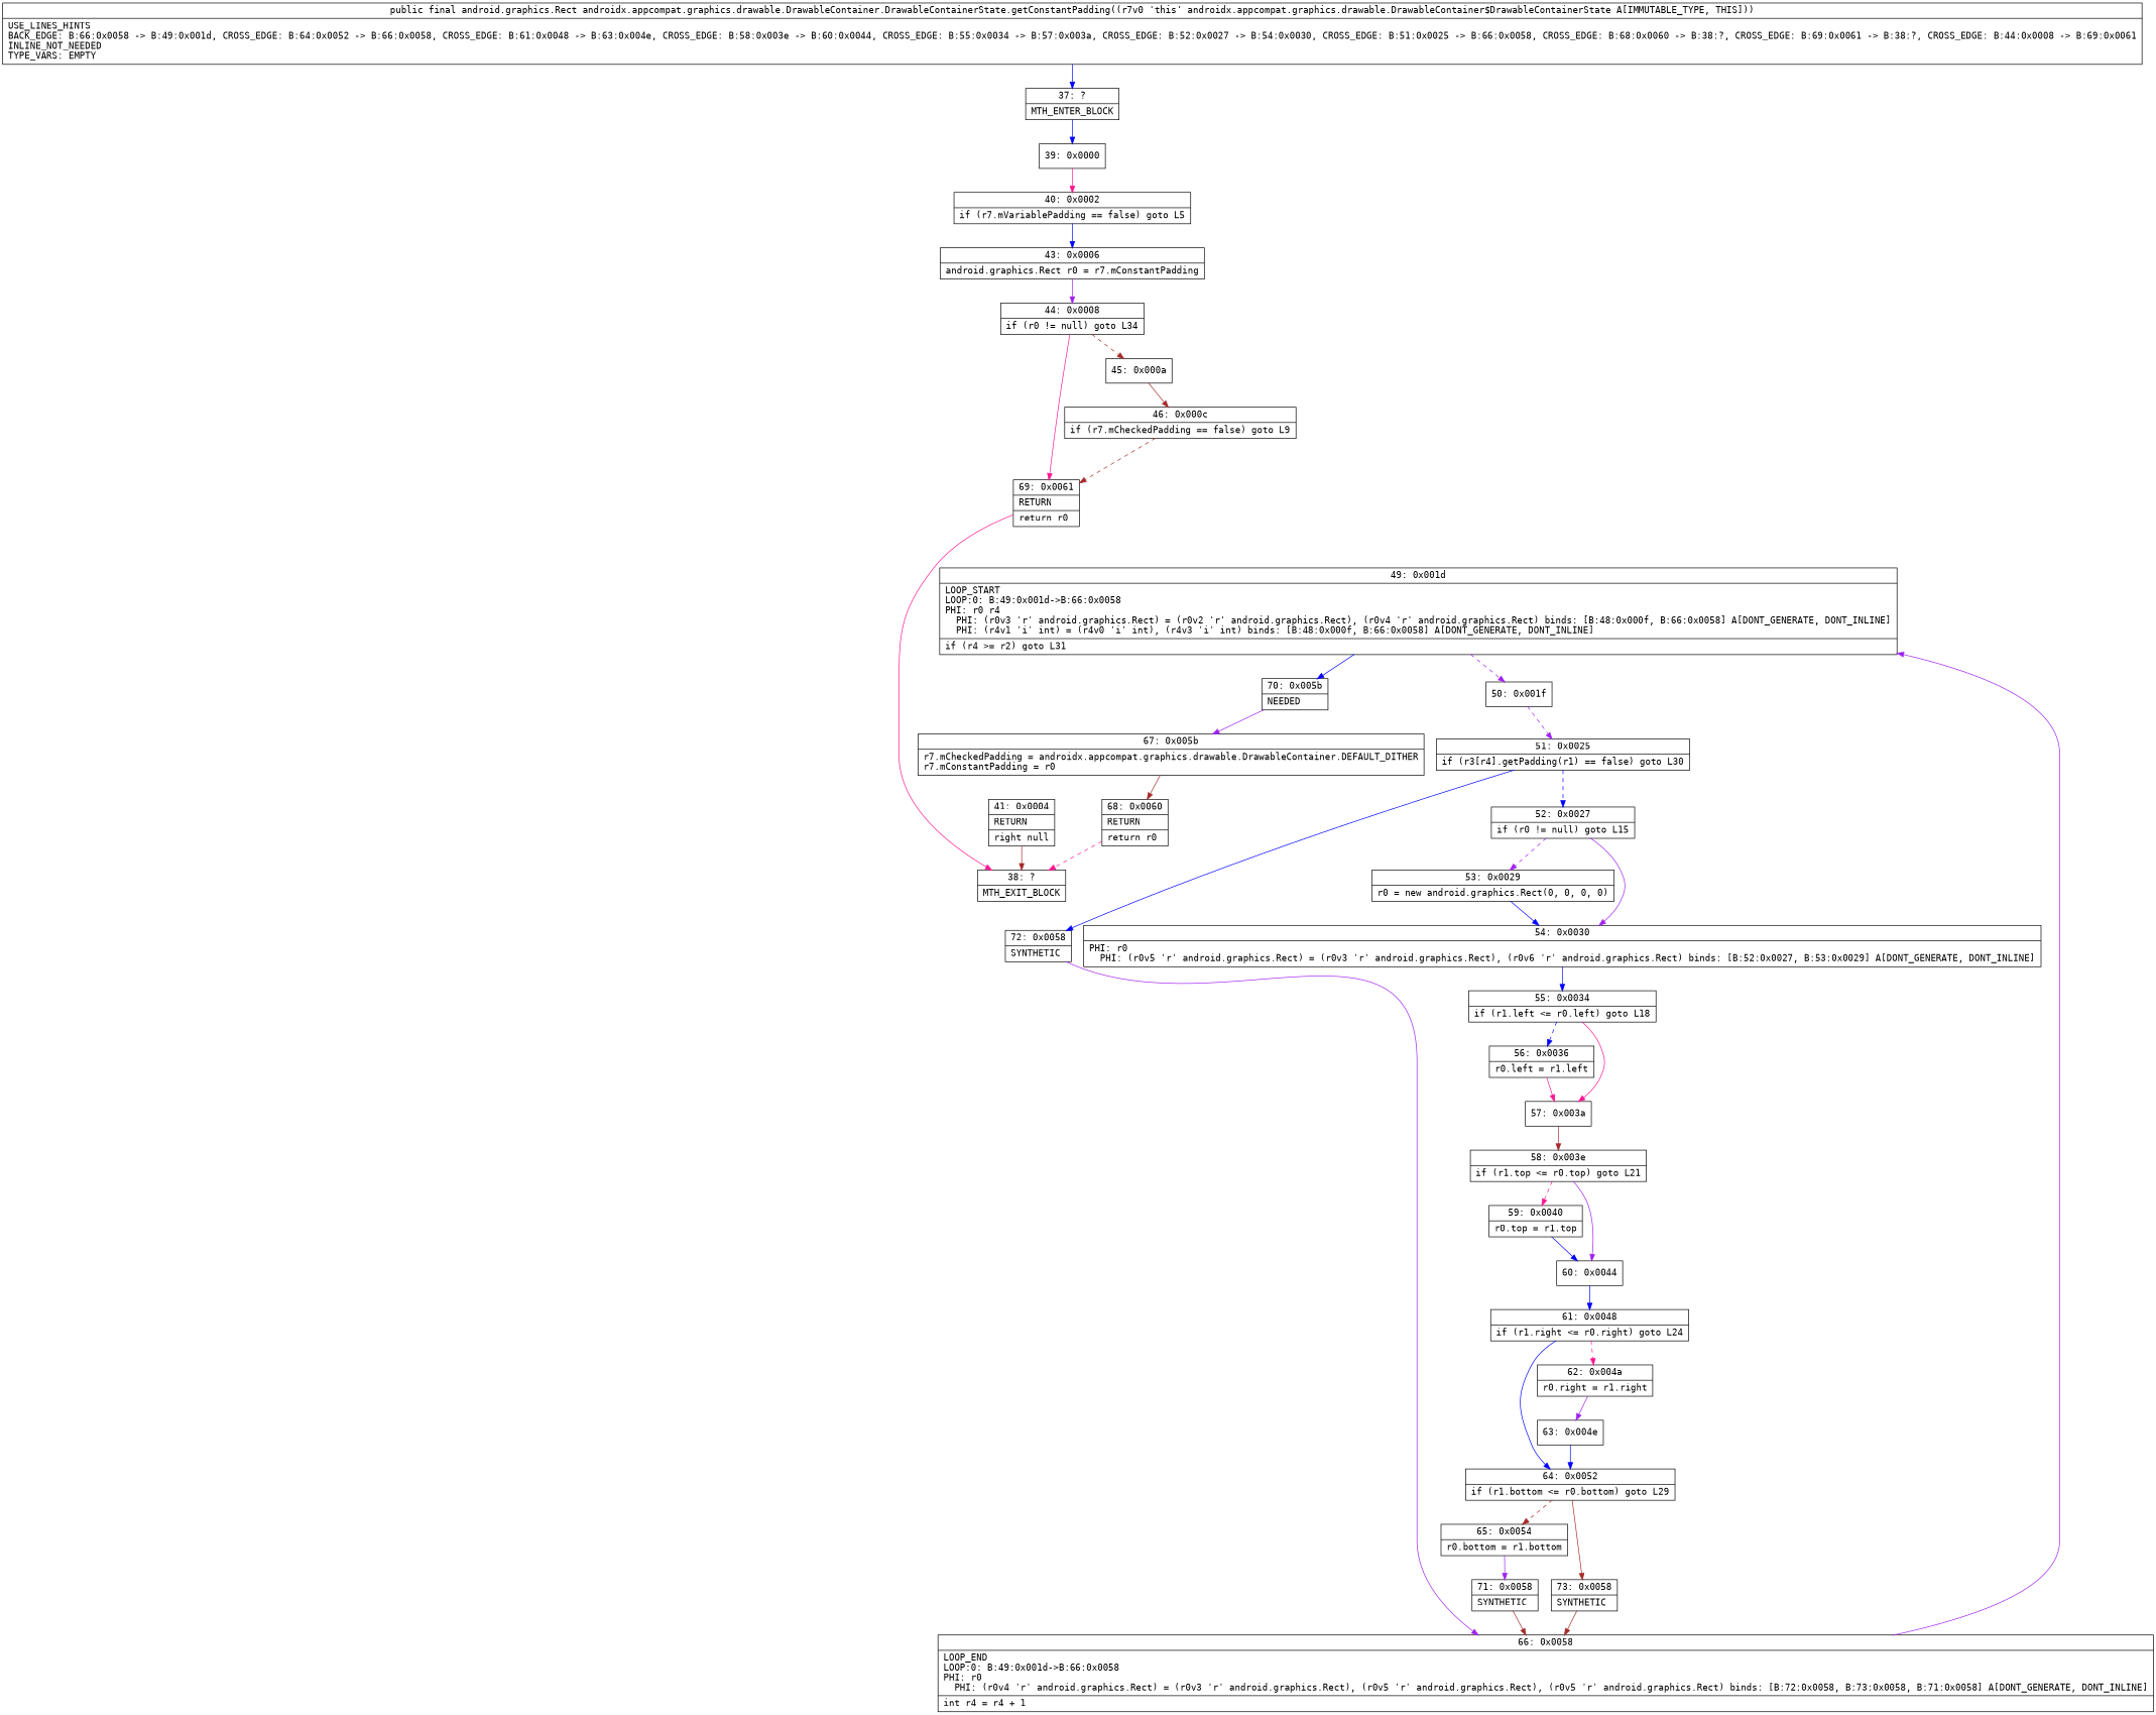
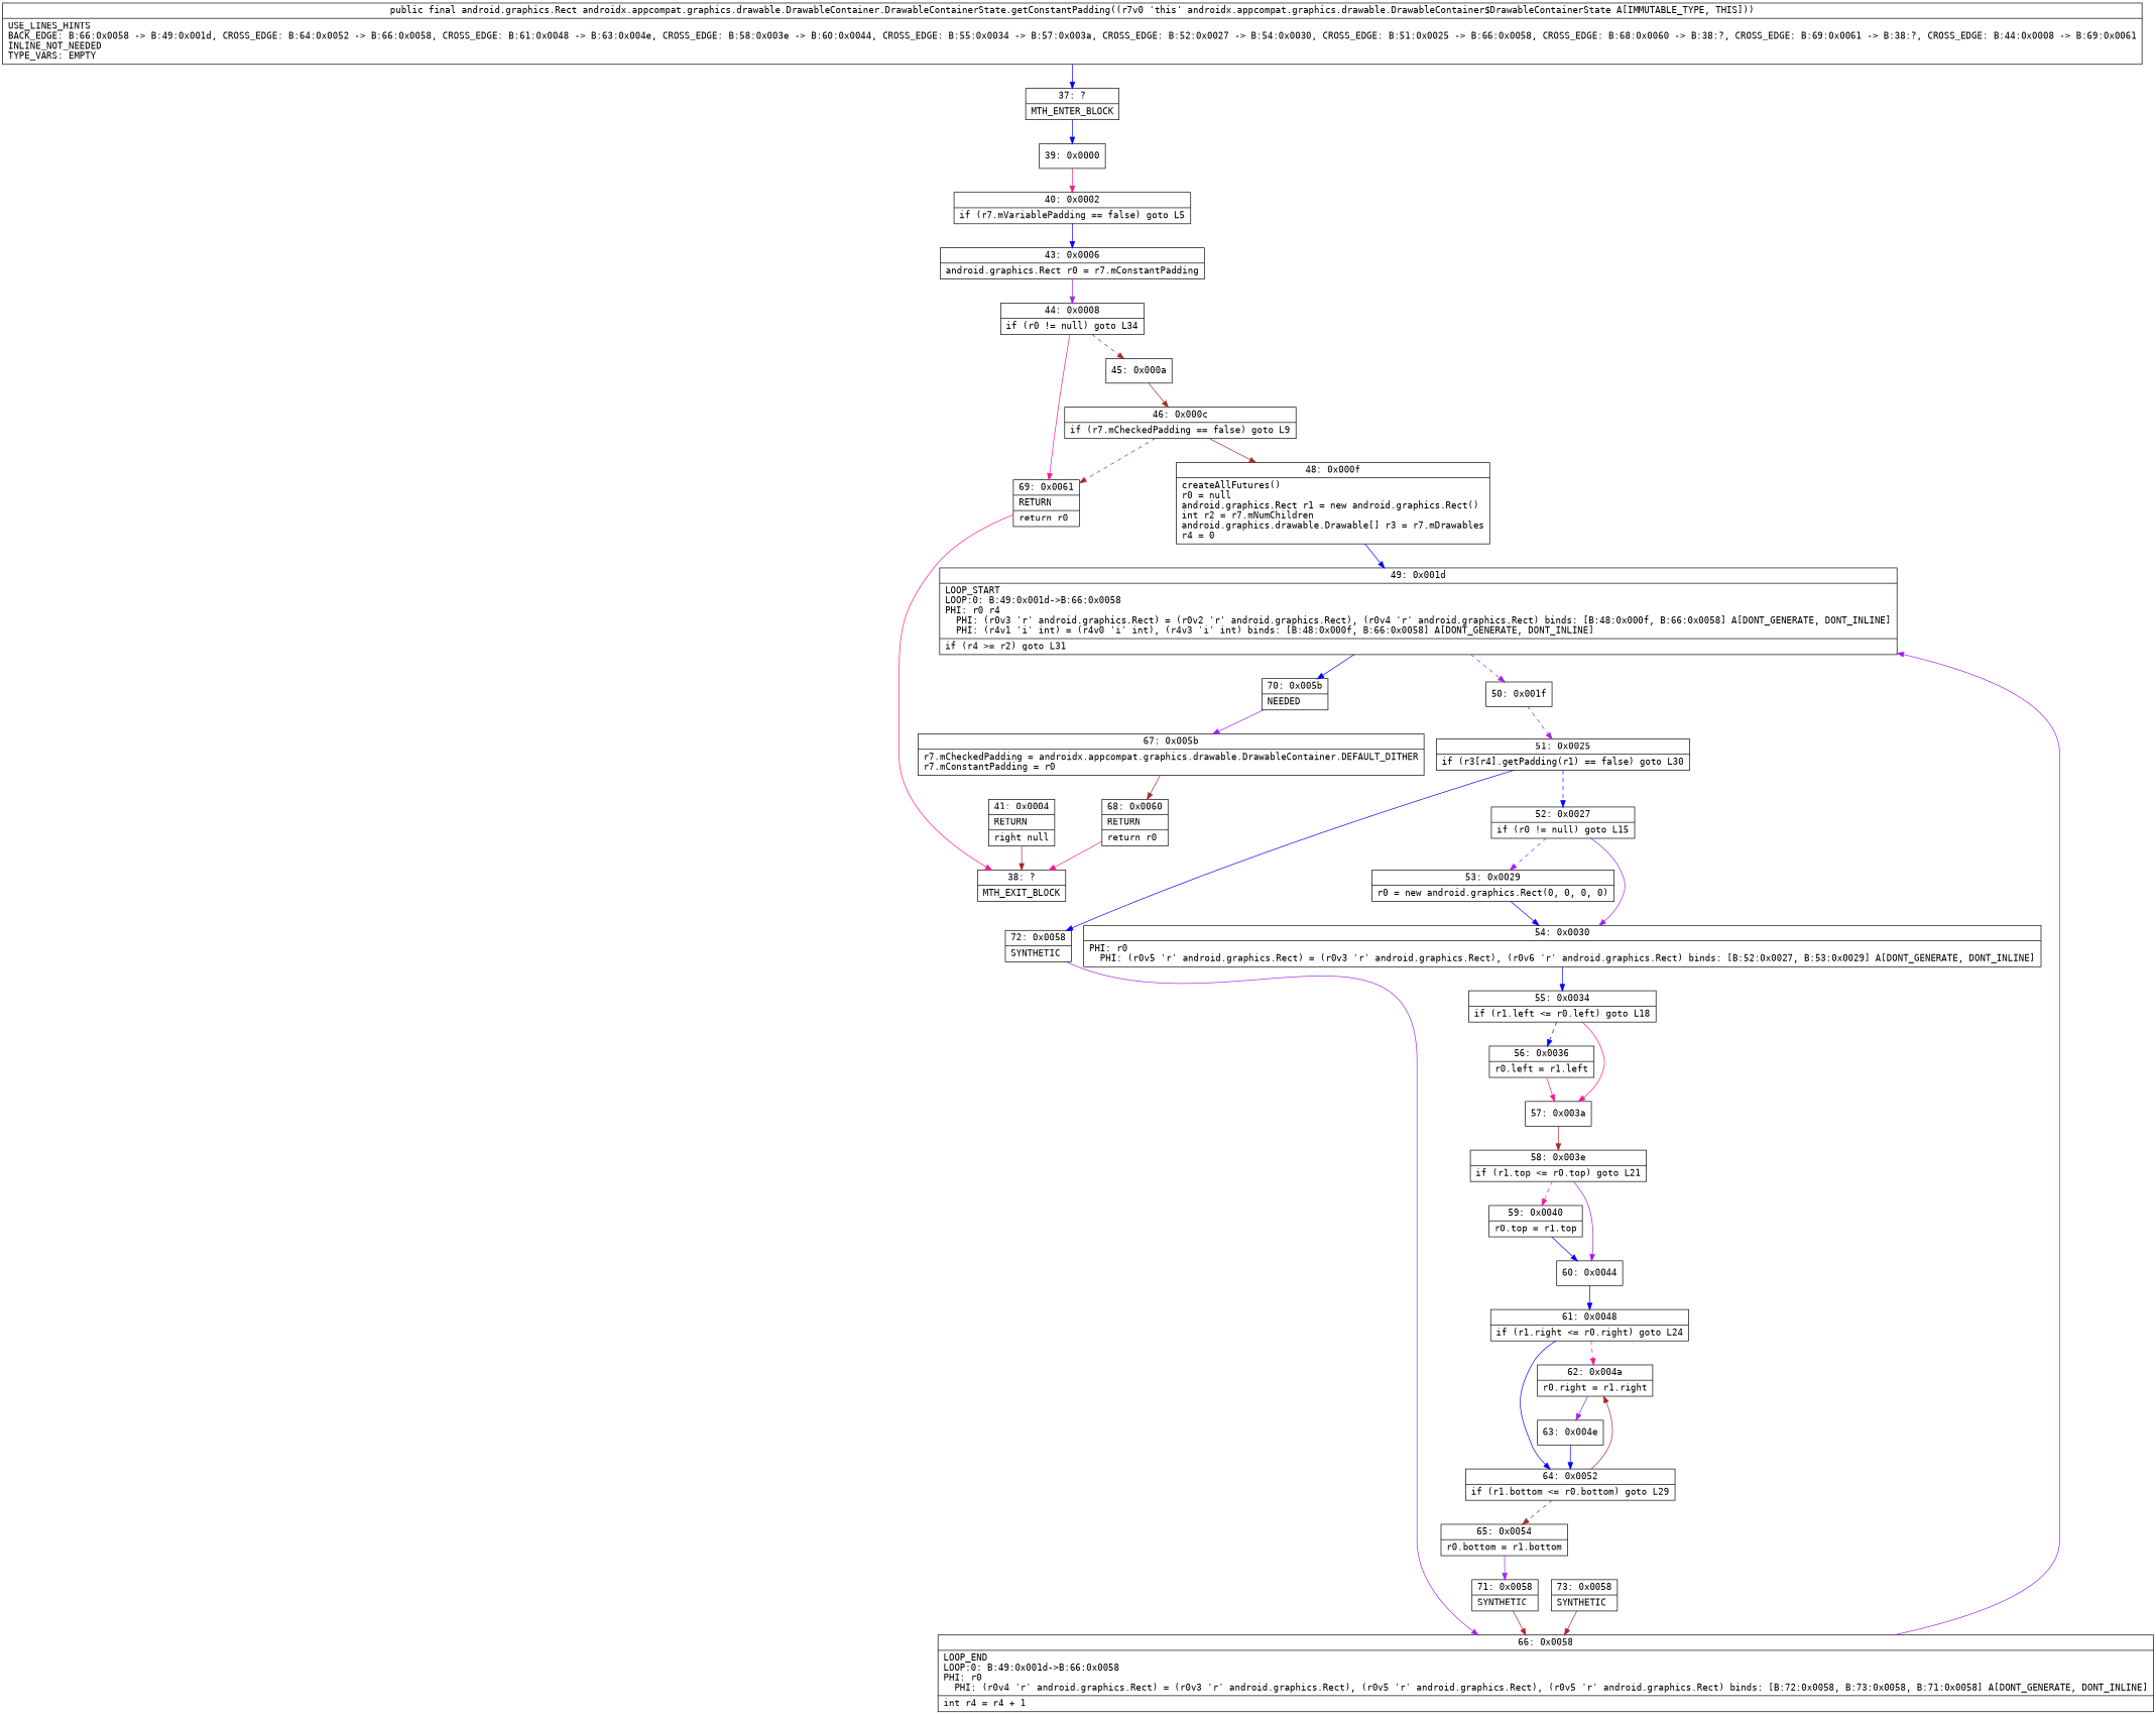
  digraph {
    fontname="DejaVu Sans Mono"
    node [fontname="DejaVu Sans Mono" shape=record]
    edge [color=blue fontname="DejaVu Sans Mono"]
    n1 [label="{37\:\ ?|MTH_ENTER_BLOCK\l}"]
    n2 [label="{39\:\ 0x0000}"]
    n3 [label="{40\:\ 0x0002|if (r7.mVariablePadding == false) goto L5\l}"]
    n4 [label="{43\:\ 0x0006|android.graphics.Rect r0 = r7.mConstantPadding\l}"]
    n5 [label="{41\:\ 0x0004|RETURN\l|right null\l}"]
    n6 [label="{38\:\ ?|MTH_EXIT_BLOCK\l}"]
    n7 [label="{44\:\ 0x0008|if (r0 != null) goto L34\l}"]
    n8 [label="{45\:\ 0x000a}"]
    n9 [label="{69\:\ 0x0061|RETURN\l|return r0\l}"]
    n10 [label="{46\:\ 0x000c|if (r7.mCheckedPadding == false) goto L9\l}"]
+   n11 [label="{48\:\ 0x000f|createAllFutures()\lr0 = null\landroid.graphics.Rect r1 = new android.graphics.Rect()\lint r2 = r7.mNumChildren\landroid.graphics.drawable.Drawable[] r3 = r7.mDrawables\lr4 = 0\l}"]
    n12 [label="{49\:\ 0x001d|LOOP_START\lLOOP:0: B:49:0x001d\-\>B:66:0x0058\lPHI: r0 r4 \l  PHI: (r0v3 'r' android.graphics.Rect) = (r0v2 'r' android.graphics.Rect), (r0v4 'r' android.graphics.Rect) binds: [B:48:0x000f, B:66:0x0058] A[DONT_GENERATE, DONT_INLINE]\l  PHI: (r4v1 'i' int) = (r4v0 'i' int), (r4v3 'i' int) binds: [B:48:0x000f, B:66:0x0058] A[DONT_GENERATE, DONT_INLINE]\l|if (r4 \>= r2) goto L31\l}"]
    n13 [label="{50\:\ 0x001f}"]
    n14 [label="{70\:\ 0x005b|NEEDED\l}"]
    n15 [label="{51\:\ 0x0025|if (r3[r4].getPadding(r1) == false) goto L30\l}"]
    n16 [label="{67\:\ 0x005b|r7.mCheckedPadding = androidx.appcompat.graphics.drawable.DrawableContainer.DEFAULT_DITHER\lr7.mConstantPadding = r0\l}"]
    n17 [label="{52\:\ 0x0027|if (r0 != null) goto L15\l}"]
    n18 [label="{72\:\ 0x0058|SYNTHETIC\l}"]
    n19 [label="{53\:\ 0x0029|r0 = new android.graphics.Rect(0, 0, 0, 0)\l}"]
    n20 [label="{54\:\ 0x0030|PHI: r0 \l  PHI: (r0v5 'r' android.graphics.Rect) = (r0v3 'r' android.graphics.Rect), (r0v6 'r' android.graphics.Rect) binds: [B:52:0x0027, B:53:0x0029] A[DONT_GENERATE, DONT_INLINE]\l}"]
    n21 [label="{66\:\ 0x0058|LOOP_END\lLOOP:0: B:49:0x001d\-\>B:66:0x0058\lPHI: r0 \l  PHI: (r0v4 'r' android.graphics.Rect) = (r0v3 'r' android.graphics.Rect), (r0v5 'r' android.graphics.Rect), (r0v5 'r' android.graphics.Rect) binds: [B:72:0x0058, B:73:0x0058, B:71:0x0058] A[DONT_GENERATE, DONT_INLINE]\l|int r4 = r4 + 1\l}"]
    n22 [label="{55\:\ 0x0034|if (r1.left \<= r0.left) goto L18\l}"]
    n23 [label="{56\:\ 0x0036|r0.left = r1.left\l}"]
    n24 [label="{57\:\ 0x003a}"]
    n25 [label="{58\:\ 0x003e|if (r1.top \<= r0.top) goto L21\l}"]
    n26 [label="{59\:\ 0x0040|r0.top = r1.top\l}"]
    n27 [label="{60\:\ 0x0044}"]
    n28 [label="{61\:\ 0x0048|if (r1.right \<= r0.right) goto L24\l}"]
    n29 [label="{62\:\ 0x004a|r0.right = r1.right\l}"]
    n30 [label="{64\:\ 0x0052|if (r1.bottom \<= r0.bottom) goto L29\l}"]
    n31 [label="{63\:\ 0x004e}"]
    n32 [label="{65\:\ 0x0054|r0.bottom = r1.bottom\l}"]
    n33 [label="{73\:\ 0x0058|SYNTHETIC\l}"]
    n34 [label="{71\:\ 0x0058|SYNTHETIC\l}"]
    n35 [label="{68\:\ 0x0060|RETURN\l|return r0\l}"]
    n36 [label="{public final android.graphics.Rect androidx.appcompat.graphics.drawable.DrawableContainer.DrawableContainerState.getConstantPadding((r7v0 'this' androidx.appcompat.graphics.drawable.DrawableContainer$DrawableContainerState A[IMMUTABLE_TYPE, THIS]))  | USE_LINES_HINTS\lBACK_EDGE: B:66:0x0058 \-\> B:49:0x001d, CROSS_EDGE: B:64:0x0052 \-\> B:66:0x0058, CROSS_EDGE: B:61:0x0048 \-\> B:63:0x004e, CROSS_EDGE: B:58:0x003e \-\> B:60:0x0044, CROSS_EDGE: B:55:0x0034 \-\> B:57:0x003a, CROSS_EDGE: B:52:0x0027 \-\> B:54:0x0030, CROSS_EDGE: B:51:0x0025 \-\> B:66:0x0058, CROSS_EDGE: B:68:0x0060 \-\> B:38:?, CROSS_EDGE: B:69:0x0061 \-\> B:38:?, CROSS_EDGE: B:44:0x0008 \-\> B:69:0x0061\lINLINE_NOT_NEEDED\lTYPE_VARS: EMPTY\l}"]
    n1 -> n2
    n2 -> n3 [color=deeppink]
    n3 -> n4
    n4 -> n7 [color=purple]
    n5 -> n6 [color=brown]
    n7 -> n8 [color=brown style=dashed]
    n7 -> n9 [color=deeppink]
    n8 -> n10 [color=brown]
    n9 -> n6 [color=deeppink]
    n10 -> n9 [color=brown style=dashed]
+   n10 -> n11 [color=brown]
+   n11 -> n12
    n12 -> n13 [color=purple style=dashed]
    n12 -> n14
    n13 -> n15 [color=purple style=dashed]
    n14 -> n16 [color=purple]
    n15 -> n17 [style=dashed]
    n15 -> n18
    n16 -> n35 [color=brown]
    n17 -> n19 [color=purple style=dashed]
    n17 -> n20 [color=purple]
    n18 -> n21 [color=purple]
    n19 -> n20
    n20 -> n22
    n21 -> n12 [color=purple]
    n22 -> n23 [style=dashed]
    n22 -> n24 [color=deeppink]
    n23 -> n24 [color=deeppink]
    n24 -> n25 [color=brown]
    n25 -> n26 [color=deeppink style=dashed]
    n25 -> n27 [color=purple]
    n26 -> n27
    n27 -> n28
    n28 -> n29 [color=deeppink style=dashed]
    n28 -> n30
    n29 -> n31 [color=purple]
    n30 -> n32 [color=brown style=dashed]
-   n30 -> n33 [color=brown]
+   n30 -> n29 [color=brown]
    n31 -> n30
    n32 -> n34 [color=purple]
    n33 -> n21 [color=brown]
    n34 -> n21 [color=brown]
-   n35 -> n6 [color=deeppink style=dashed]
+   n35 -> n6 [color=deeppink]
    n36 -> n1
  }
